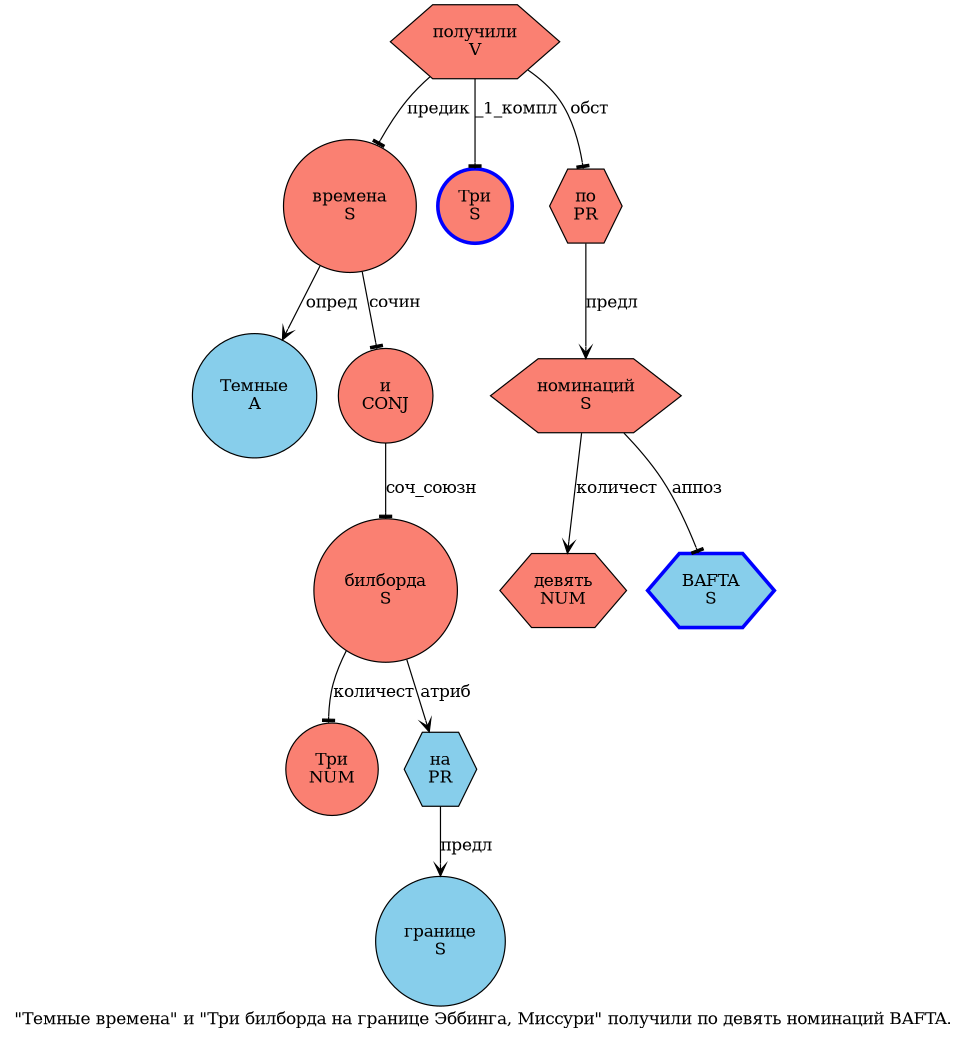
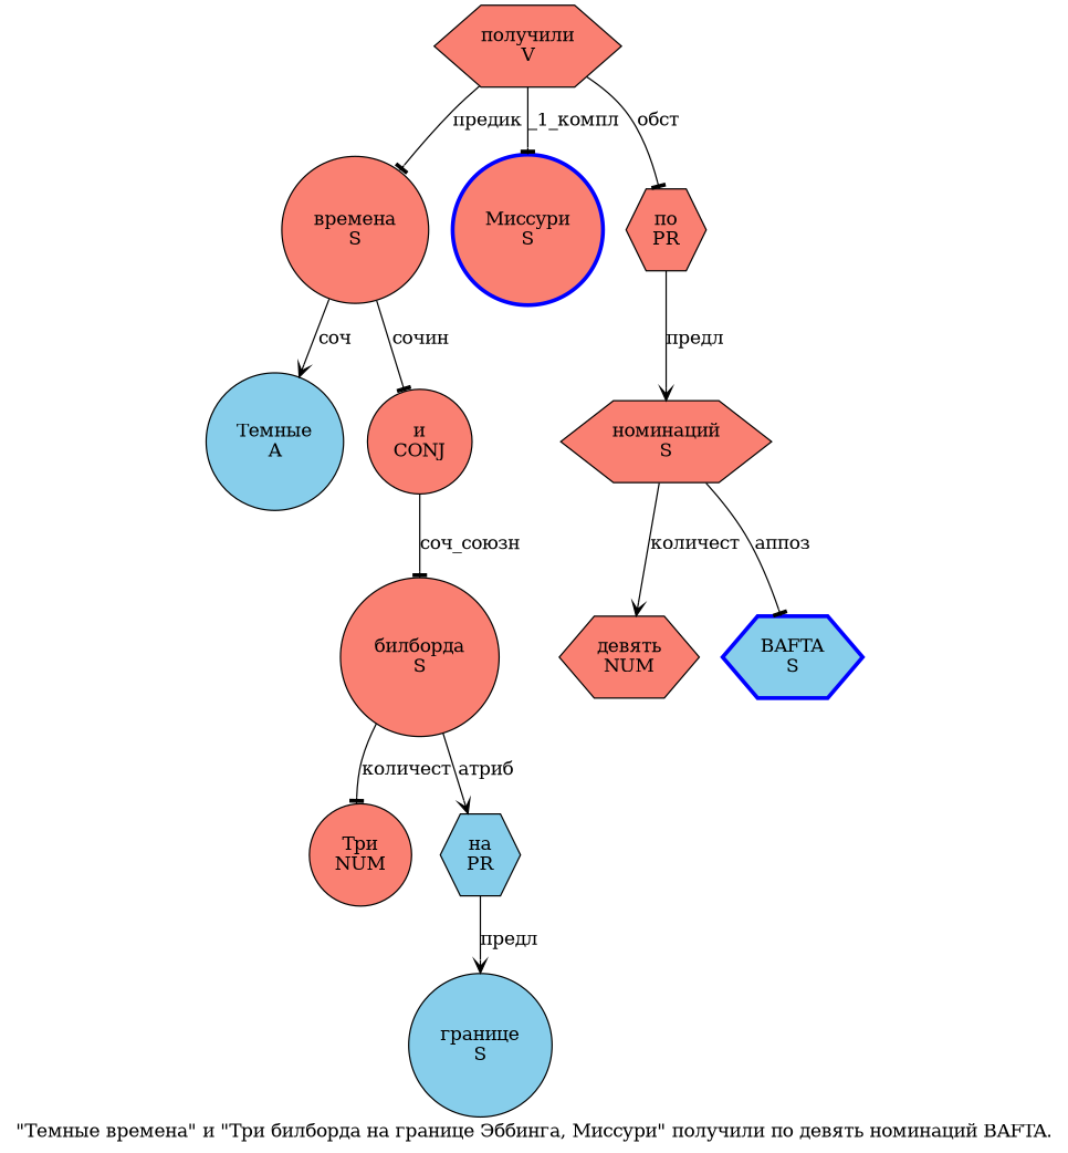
  digraph {
    label="\"Темные времена\" и \"Три билборда на границе Эббинга, Миссури\" получили по девять номинаций BAFTA."
    node [fillcolor=salmon penwidth=1 shape=circle style=filled]
    edge [arrowhead=tee]
    n1 [fillcolor=skyblue label="Темные\nA"]
    n2 [label="времена\nS"]
    n3 [label="и\nCONJ"]
    n4 [label="билборда\nS"]
    n5 [label="Три\nNUM"]
    n6 [fillcolor=skyblue label="на\nPR" shape=hexagon]
    n7 [fillcolor=skyblue label="границе\nS"]
-   n8 [color=blue label="Три\nS" penwidth=3]
+   n8 [color=blue label="Миссури\nS" penwidth=3]
    n9 [label="получили\nV" shape=hexagon]
    n10 [label="по\nPR" shape=hexagon]
    n11 [label="номинаций\nS" shape=hexagon]
    n12 [label="девять\nNUM" shape=hexagon]
    n13 [color=blue fillcolor=skyblue label="BAFTA\nS" penwidth=3 shape=hexagon]
-   n2 -> n1 [arrowhead=vee label="опред"]
+   n2 -> n1 [arrowhead=vee label="соч"]
    n2 -> n3 [label="сочин"]
    n3 -> n4 [label="соч_союзн"]
    n4 -> n5 [label="количест"]
    n4 -> n6 [arrowhead=vee label="атриб"]
    n6 -> n7 [arrowhead=vee label="предл"]
    n9 -> n2 [label="предик"]
    n9 -> n8 [label="_1_компл"]
    n9 -> n10 [label="обст"]
    n10 -> n11 [arrowhead=vee label="предл"]
    n11 -> n12 [arrowhead=vee label="количест"]
    n11 -> n13 [label="аппоз"]
  }
